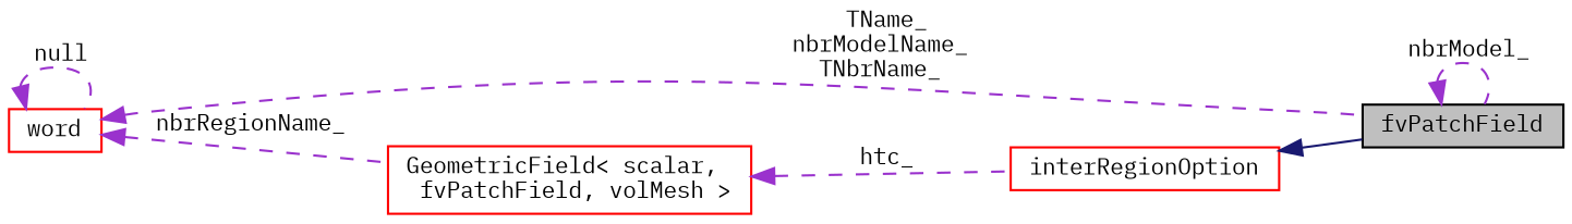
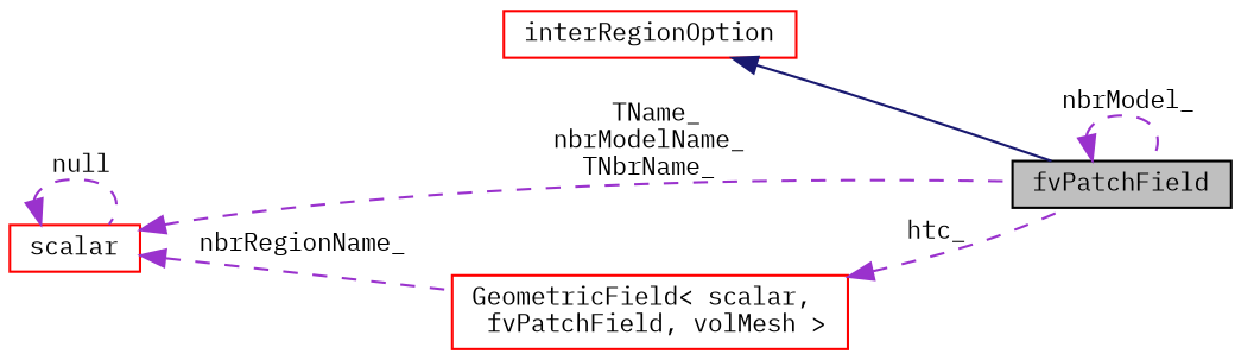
  digraph {
    fontname="IBM Plex Mono"
    rankdir=LR
    node [color=red fontname="IBM Plex Mono" fontsize=10 shape=record]
    edge [color=darkorchid3 dir=back fontname="IBM Plex Mono" fontsize=10 labelfontname=Helvetica labelfontsize=10 style=dashed]
    n1 [color=black fillcolor=grey75 fontcolor=black height=0.2 label=fvPatchField style=filled width=0.4]
    n2 [height=0.2 label=interRegionOption width=0.4]
-   n3 [height=0.2 label=word width=0.4]
+   n3 [height=0.2 label=scalar width=0.4]
    n4 [height=0.2 label="GeometricField\< scalar,\l fvPatchField, volMesh \>" width=0.4]
    n1 -> n1 [label=" nbrModel_"]
    n2 -> n1 [color=midnightblue style=solid]
    n3 -> n1 [label=" TName_\nnbrModelName_\nTNbrName_"]
    n3 -> n3 [label=" null"]
    n3 -> n4 [label=" nbrRegionName_"]
-   n4 -> n2 [label=" htc_"]
+   n4 -> n1 [label=" htc_"]
  }
